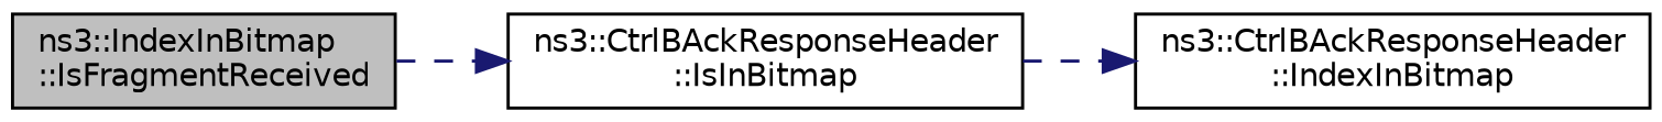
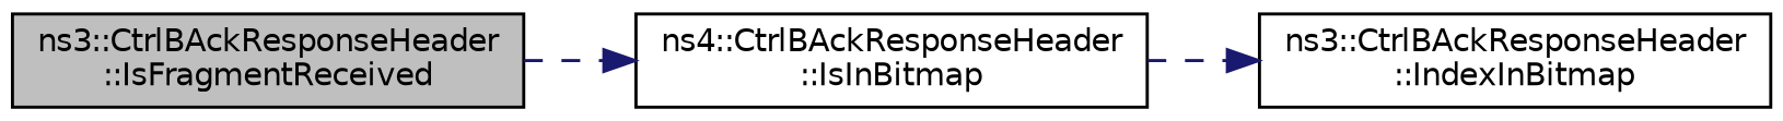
  digraph {
    rankdir=LR
    node [color=black fillcolor=white fontname=Helvetica fontsize=10 shape=record style=filled]
    edge [color=midnightblue fontname=Helvetica fontsize=10 labelfontname=Helvetica labelfontsize=10 style=dashed]
-   n1 [fillcolor=grey75 fontcolor=black height=0.2 label="ns3::IndexInBitmap\l::IsFragmentReceived" width=0.4]
-   n2 [height=0.2 label="ns3::CtrlBAckResponseHeader\l::IsInBitmap" width=0.4]
+   n1 [fillcolor=grey75 fontcolor=black height=0.2 label="ns3::CtrlBAckResponseHeader\l::IsFragmentReceived" width=0.4]
+   n2 [height=0.2 label="ns4::CtrlBAckResponseHeader\l::IsInBitmap" width=0.4]
    n3 [height=0.2 label="ns3::CtrlBAckResponseHeader\l::IndexInBitmap" width=0.4]
    n1 -> n2
    n2 -> n3
  }
